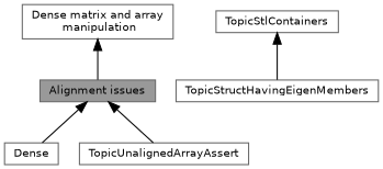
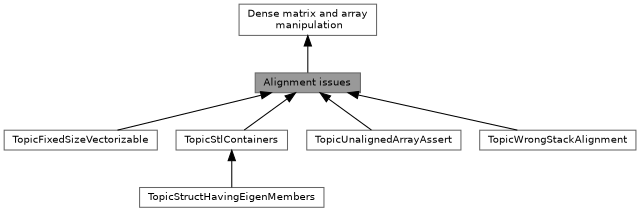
  digraph {
    rankdir=TB
    node [color=grey40 fillcolor=white fontname=Helvetica fontsize=10 shape=box style=filled]
    edge [dir=back fontname=Helvetica fontsize=10 labelfontname=Helvetica labelfontsize=10 shape=plaintext style=solid]
    n1 [color=gray40 fillcolor=grey60 fontcolor=black height=0.2 label="Alignment issues" width=0.4]
-   n2 [height=0.2 label=Dense width=0.4]
+   n2 [height=0.2 label=TopicFixedSizeVectorizable width=0.4]
    n3 [height=0.2 label=TopicStlContainers width=0.4]
    n4 [height=0.2 label=TopicUnalignedArrayAssert width=0.4]
+   n5 [height=0.2 label=TopicWrongStackAlignment width=0.4]
    n6 [height=0.2 label=TopicStructHavingEigenMembers width=0.4]
    n7 [height=0.2 label="Dense matrix and array\l manipulation" width=0.4]
    n1 -> n2
+   n1 -> n3
    n1 -> n4
+   n1 -> n5
    n3 -> n6
    n7 -> n1
  }
